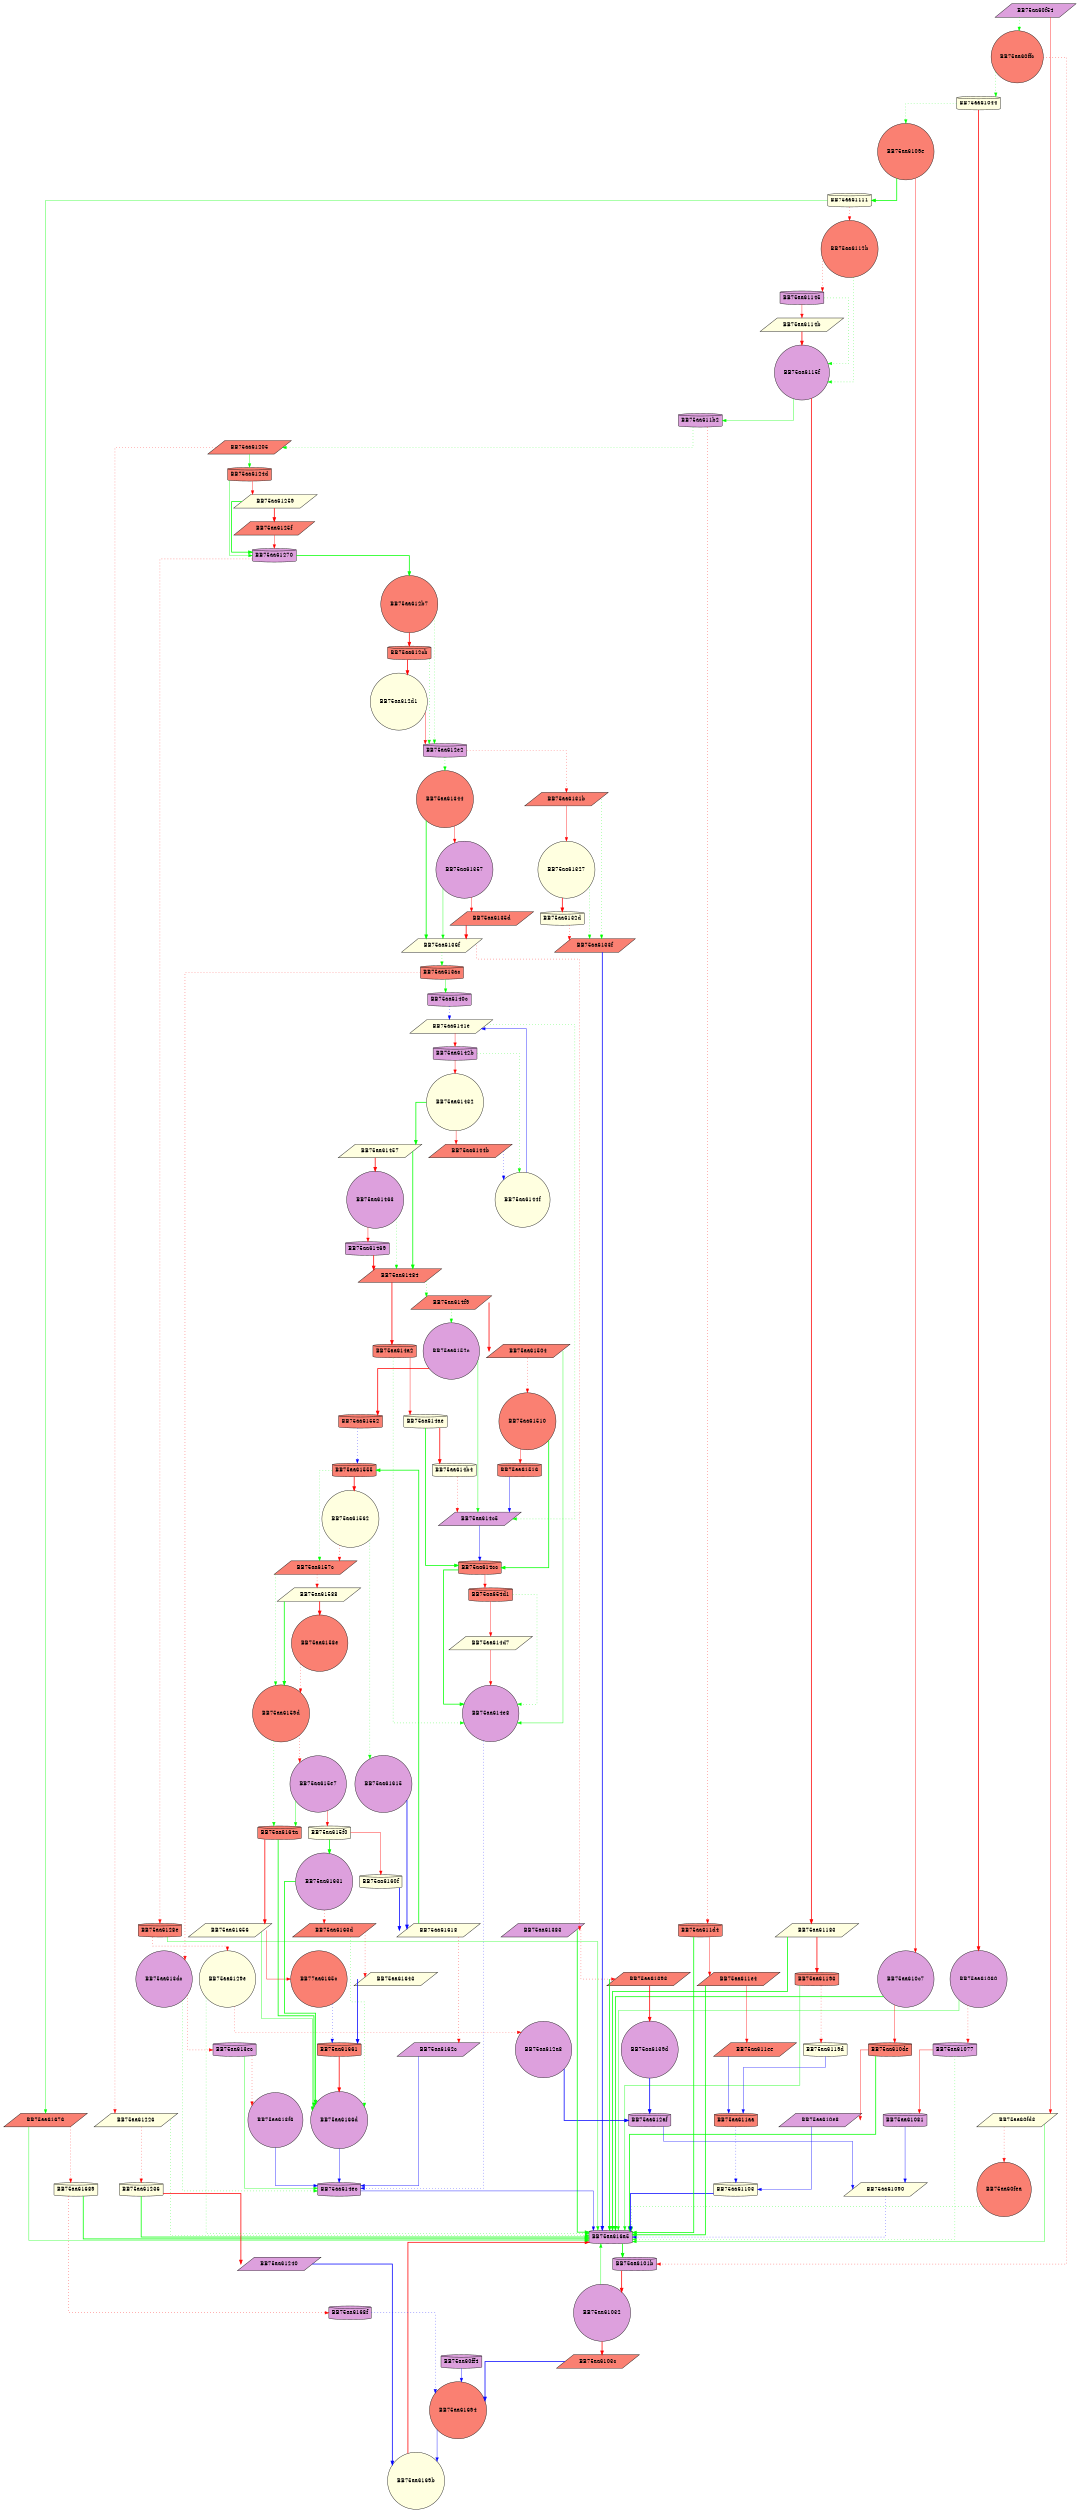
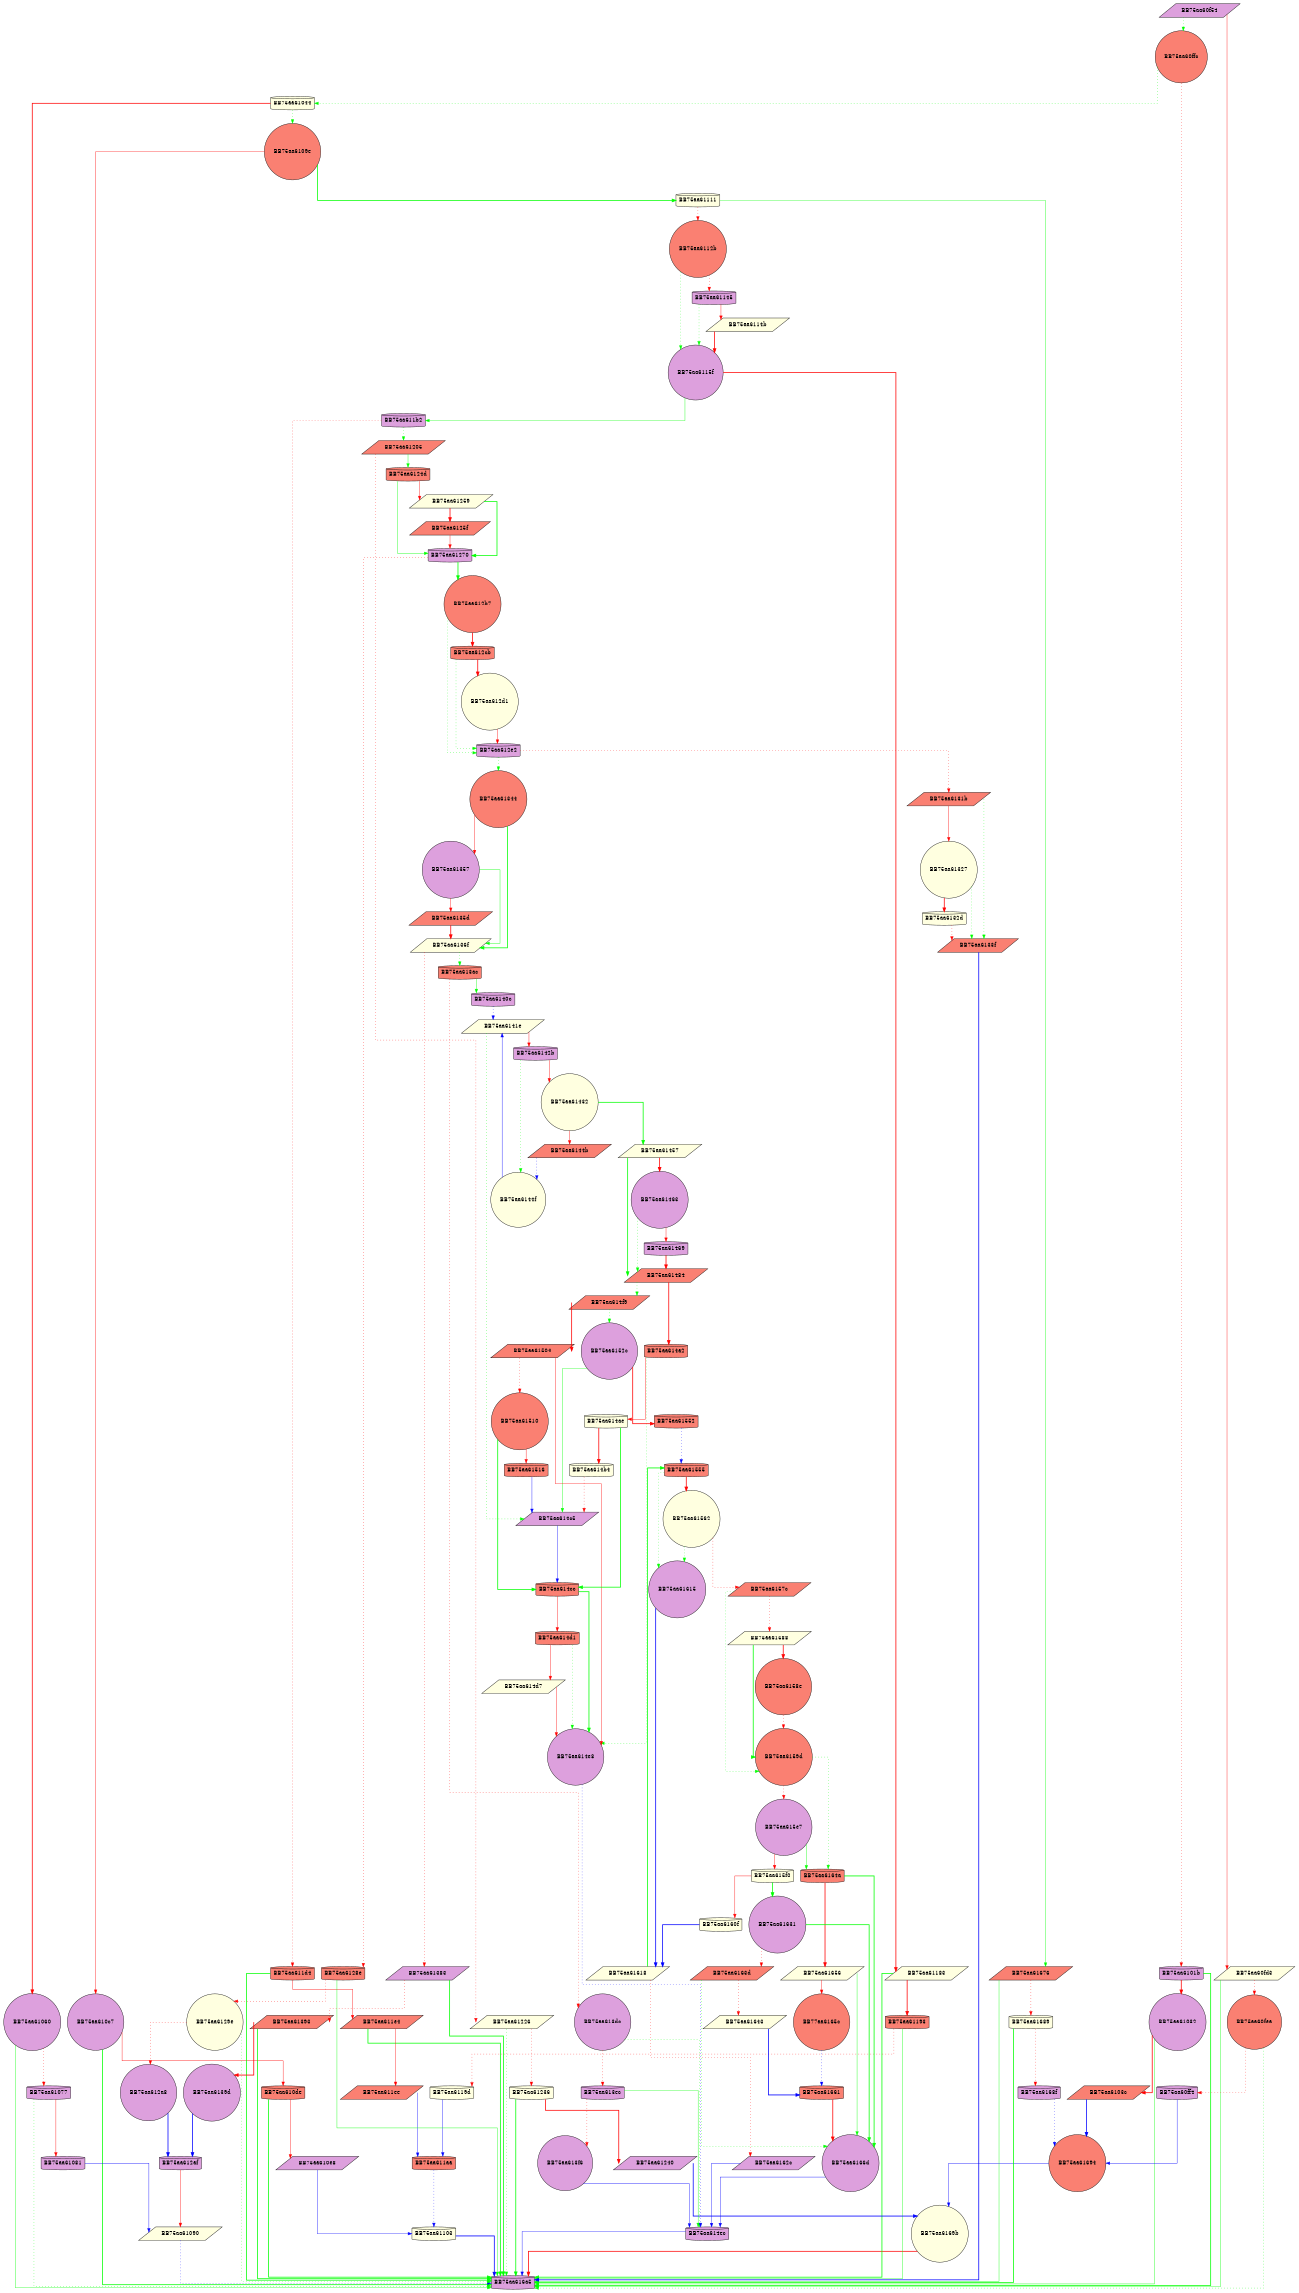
  digraph {
    splines=ortho
    node [fillcolor=salmon shape=cylinder style=filled]
    edge [color=red style=dotted]
    BB75aa60f54 [fillcolor=plum shape=parallelogram]
    BB75aa60ffc [shape=circle]
    BB75aa60fd3 [fillcolor=lightyellow shape=parallelogram]
    BB75aa61044 [fillcolor=lightyellow]
    BB75aa6101b [fillcolor=plum]
    BB75aa616a5 [fillcolor=plum]
    BB75aa60fea [shape=circle]
    BB75aa6109e [shape=circle]
    BB75aa61060 [fillcolor=plum shape=circle]
    BB75aa61032 [fillcolor=plum shape=circle]
    BB75aa60ff4 [fillcolor=plum]
    BB75aa61694 [shape=circle]
    BB75aa6169b [fillcolor=lightyellow shape=circle]
    BB75aa61111 [fillcolor=lightyellow]
    BB75aa610c7 [fillcolor=plum shape=circle]
    BB75aa61077 [fillcolor=plum]
    BB75aa6103c [shape=parallelogram]
    BB75aa61676 [shape=parallelogram]
    BB75aa6112b [shape=circle]
    BB75aa610de
    BB75aa61081 [fillcolor=plum]
    BB75aa61090 [fillcolor=lightyellow shape=parallelogram]
    BB75aa61689 [fillcolor=lightyellow]
    BB75aa6115f [fillcolor=plum shape=circle]
    BB75aa61145 [fillcolor=plum]
    BB75aa610e8 [fillcolor=plum shape=parallelogram]
    BB75aa61103 [fillcolor=lightyellow]
    BB75aa6168f [fillcolor=plum]
    BB75aa611b2 [fillcolor=plum]
    BB75aa61183 [fillcolor=lightyellow shape=parallelogram]
    BB75aa6114b [fillcolor=lightyellow shape=parallelogram]
    BB75aa61205 [shape=parallelogram]
    BB75aa611d4
    BB75aa61193
    BB75aa6124d
    BB75aa61226 [fillcolor=lightyellow shape=parallelogram]
    BB75aa611e4 [shape=parallelogram]
    BB75aa6119d [fillcolor=lightyellow]
    BB75aa611aa
    BB75aa61270 [fillcolor=plum]
    BB75aa61259 [fillcolor=lightyellow shape=parallelogram]
    BB75aa61236 [fillcolor=lightyellow]
    BB75aa611ee [shape=parallelogram]
    BB75aa612b7 [shape=circle]
    BB75aa6128e
    BB75aa6125f [shape=parallelogram]
    BB75aa61240 [fillcolor=plum shape=parallelogram]
    BB75aa612e2 [fillcolor=plum]
    BB75aa612cb
    BB75aa6129e [fillcolor=lightyellow shape=circle]
    BB75aa61344 [shape=circle]
    BB75aa6131b [shape=parallelogram]
    BB75aa612d1 [fillcolor=lightyellow shape=circle]
    BB75aa612a8 [fillcolor=plum shape=circle]
    BB75aa612af [fillcolor=plum]
    BB75aa6136f [fillcolor=lightyellow shape=parallelogram]
    BB75aa61357 [fillcolor=plum shape=circle]
    BB75aa6133f [shape=parallelogram]
    BB75aa61327 [fillcolor=lightyellow shape=circle]
    BB75aa613ac
    BB75aa61383 [fillcolor=plum shape=parallelogram]
    BB75aa6135d [shape=parallelogram]
    BB75aa6132d [fillcolor=lightyellow]
    BB75aa6140c [fillcolor=plum]
    BB75aa613dc [fillcolor=plum shape=circle]
    BB75aa61393 [shape=parallelogram]
    BB75aa6141e [fillcolor=lightyellow shape=parallelogram]
    BB75aa614ec [fillcolor=plum]
    BB75aa613ec [fillcolor=plum]
    BB75aa6139d [fillcolor=plum shape=circle]
    BB75aa614c5 [fillcolor=plum shape=parallelogram]
    BB75aa6142b [fillcolor=plum]
    BB75aa613f6 [fillcolor=plum shape=circle]
    BB75aa614cc
    BB75aa6144f [fillcolor=lightyellow shape=circle]
    BB75aa61432 [fillcolor=lightyellow shape=circle]
    BB75aa614e8 [fillcolor=plum shape=circle]
-   BB75aa614d1 [label=BB75aa654d1]
+   BB75aa614d1
    BB75aa61457 [fillcolor=lightyellow shape=parallelogram]
    BB75aa6144b [shape=parallelogram]
    BB75aa61484 [shape=parallelogram]
    BB75aa61463 [fillcolor=plum shape=circle]
    BB75aa614f9 [shape=parallelogram]
    BB75aa614a2
    BB75aa61469 [fillcolor=plum]
    BB75aa6152c [fillcolor=plum shape=circle]
    BB75aa61504 [shape=parallelogram]
    BB75aa614ae [fillcolor=lightyellow]
    BB75aa61552
    BB75aa61510 [shape=circle]
    BB75aa614b4 [fillcolor=lightyellow]
    BB75aa614d7 [fillcolor=lightyellow shape=parallelogram]
    BB75aa61555
    BB75aa61516
    BB75aa61615 [fillcolor=plum shape=circle]
    BB75aa61562 [fillcolor=lightyellow shape=circle]
    BB75aa61618 [fillcolor=lightyellow shape=parallelogram]
    BB75aa6157c [shape=parallelogram]
    BB75aa6162c [fillcolor=plum shape=parallelogram]
    BB75aa6159d [shape=circle]
    BB75aa61588 [fillcolor=lightyellow shape=parallelogram]
    BB75aa6164a
    BB75aa615e7 [fillcolor=plum shape=circle]
    BB75aa6158e [shape=circle]
    BB75aa6166d [fillcolor=plum shape=circle]
    BB75aa61656 [fillcolor=lightyellow shape=parallelogram]
    BB75aa615f0 [fillcolor=lightyellow]
    n108 [label=BB77aa6165c shape=circle]
    BB75aa61631 [fillcolor=plum shape=circle]
    BB75aa6160f [fillcolor=lightyellow]
    BB75aa6163d [shape=parallelogram]
    BB75aa61643 [fillcolor=lightyellow shape=parallelogram]
    BB75aa61661
    BB75aa60f54 -> BB75aa60ffc [color=green]
    BB75aa60f54 -> BB75aa60fd3 [style=solid]
    BB75aa60ffc -> BB75aa61044 [color=green]
    BB75aa60ffc -> BB75aa6101b
    BB75aa60fd3 -> BB75aa616a5 [color=green style=solid]
    BB75aa60fd3 -> BB75aa60fea
    BB75aa61044 -> BB75aa6109e [color=green]
    BB75aa61044 -> BB75aa61060 [style=bold]
-   BB75aa616a5 -> BB75aa6101b [color=green style=bold]
+   BB75aa6101b -> BB75aa616a5 [color=green style=bold]
    BB75aa6101b -> BB75aa61032 [style=bold]
    BB75aa60fea -> BB75aa616a5 [color=green]
+   BB75aa60fea -> BB75aa60ff4
    BB75aa6109e -> BB75aa61111 [color=green style=bold]
    BB75aa6109e -> BB75aa610c7 [style=solid]
    BB75aa61060 -> BB75aa616a5 [color=green style=solid]
    BB75aa61060 -> BB75aa61077
    BB75aa61032 -> BB75aa616a5 [color=green style=solid]
    BB75aa61032 -> BB75aa6103c [style=bold]
    BB75aa60ff4 -> BB75aa61694 [color=blue style=solid]
    BB75aa61694 -> BB75aa6169b [color=blue style=solid]
    BB75aa6169b -> BB75aa616a5 [style=bold]
    BB75aa61111 -> BB75aa61676 [color=green style=solid]
    BB75aa61111 -> BB75aa6112b
    BB75aa610c7 -> BB75aa616a5 [color=green style=bold]
    BB75aa610c7 -> BB75aa610de [style=solid]
    BB75aa61077 -> BB75aa616a5 [color=green]
    BB75aa61077 -> BB75aa61081 [style=solid]
    BB75aa6103c -> BB75aa61694 [color=blue style=bold]
    BB75aa61676 -> BB75aa616a5 [color=green style=solid]
    BB75aa61676 -> BB75aa61689
    BB75aa6112b -> BB75aa6115f [color=green]
    BB75aa6112b -> BB75aa61145
    BB75aa610de -> BB75aa616a5 [color=green style=bold]
    BB75aa610de -> BB75aa610e8 [style=solid]
    BB75aa61081 -> BB75aa61090 [color=blue style=solid]
    BB75aa61090 -> BB75aa616a5 [color=blue]
    BB75aa61689 -> BB75aa616a5 [color=green style=bold]
    BB75aa61689 -> BB75aa6168f
    BB75aa6115f -> BB75aa611b2 [color=green style=solid]
    BB75aa6115f -> BB75aa61183 [style=bold]
    BB75aa61145 -> BB75aa6115f [color=green]
    BB75aa61145 -> BB75aa6114b [style=solid]
    BB75aa610e8 -> BB75aa61103 [color=blue style=solid]
    BB75aa61103 -> BB75aa616a5 [color=blue style=bold]
    BB75aa6168f -> BB75aa61694 [color=blue]
    BB75aa611b2 -> BB75aa61205 [color=green]
    BB75aa611b2 -> BB75aa611d4
    BB75aa61183 -> BB75aa616a5 [color=green style=bold]
    BB75aa61183 -> BB75aa61193 [style=bold]
    BB75aa6114b -> BB75aa6115f [style=bold]
    BB75aa61205 -> BB75aa6124d [color=green style=solid]
    BB75aa61205 -> BB75aa61226
    BB75aa611d4 -> BB75aa616a5 [color=green style=bold]
    BB75aa611d4 -> BB75aa611e4 [style=solid]
    BB75aa61193 -> BB75aa616a5 [color=green style=solid]
    BB75aa61193 -> BB75aa6119d
    BB75aa6124d -> BB75aa61270 [color=green style=solid]
    BB75aa6124d -> BB75aa61259 [style=solid]
    BB75aa61226 -> BB75aa616a5 [color=green]
    BB75aa61226 -> BB75aa61236
    BB75aa611e4 -> BB75aa616a5 [color=green style=bold]
    BB75aa611e4 -> BB75aa611ee [style=solid]
    BB75aa6119d -> BB75aa611aa [color=blue style=solid]
    BB75aa611aa -> BB75aa61103 [color=blue]
    BB75aa61270 -> BB75aa612b7 [color=green style=bold]
    BB75aa61270 -> BB75aa6128e
    BB75aa61259 -> BB75aa61270 [color=green style=bold]
    BB75aa61259 -> BB75aa6125f [style=bold]
    BB75aa61236 -> BB75aa616a5 [color=green style=bold]
    BB75aa61236 -> BB75aa61240 [style=bold]
    BB75aa611ee -> BB75aa611aa [color=blue style=solid]
    BB75aa612b7 -> BB75aa612e2 [color=green]
    BB75aa612b7 -> BB75aa612cb [style=bold]
    BB75aa6128e -> BB75aa616a5 [color=green style=solid]
    BB75aa6128e -> BB75aa6129e
    BB75aa6125f -> BB75aa61270 [style=solid]
    BB75aa61240 -> BB75aa6169b [color=blue style=bold]
    BB75aa612e2 -> BB75aa61344 [color=green]
    BB75aa612e2 -> BB75aa6131b
    BB75aa612cb -> BB75aa612e2 [color=green]
    BB75aa612cb -> BB75aa612d1 [style=bold]
    BB75aa6129e -> BB75aa616a5 [color=green]
    BB75aa6129e -> BB75aa612a8
    BB75aa61344 -> BB75aa6136f [color=green style=bold]
    BB75aa61344 -> BB75aa61357 [style=solid]
    BB75aa6131b -> BB75aa6133f [color=green]
    BB75aa6131b -> BB75aa61327 [style=solid]
    BB75aa612d1 -> BB75aa612e2 [style=solid]
    BB75aa612a8 -> BB75aa612af [color=blue style=bold]
-   BB75aa612af -> BB75aa61090 [color=blue style=solid]
+   BB75aa612af -> BB75aa61090 [style=solid]
    BB75aa6136f -> BB75aa613ac [color=green]
    BB75aa6136f -> BB75aa61383
    BB75aa61357 -> BB75aa6136f [color=green style=solid]
    BB75aa61357 -> BB75aa6135d [style=solid]
    BB75aa6133f -> BB75aa616a5 [color=blue style=bold]
    BB75aa61327 -> BB75aa6133f [color=green]
    BB75aa61327 -> BB75aa6132d [style=bold]
    BB75aa613ac -> BB75aa6140c [color=green style=solid]
    BB75aa613ac -> BB75aa613dc
    BB75aa61383 -> BB75aa616a5 [color=green style=bold]
    BB75aa61383 -> BB75aa61393
    BB75aa6135d -> BB75aa6136f [style=bold]
    BB75aa6132d -> BB75aa6133f
    BB75aa6140c -> BB75aa6141e [color=blue]
    BB75aa613dc -> BB75aa614ec [color=green]
    BB75aa613dc -> BB75aa613ec
    BB75aa61393 -> BB75aa616a5 [color=green style=bold]
    BB75aa61393 -> BB75aa6139d [style=bold]
    BB75aa6141e -> BB75aa614c5 [color=green]
    BB75aa6141e -> BB75aa6142b [style=solid]
    BB75aa614ec -> BB75aa616a5 [color=blue style=solid]
    BB75aa613ec -> BB75aa614ec [color=green style=solid]
    BB75aa613ec -> BB75aa613f6
    BB75aa6139d -> BB75aa612af [color=blue style=bold]
    BB75aa614c5 -> BB75aa614cc [color=blue style=solid]
    BB75aa6142b -> BB75aa6144f [color=green]
    BB75aa6142b -> BB75aa61432 [style=solid]
    BB75aa613f6 -> BB75aa614ec [color=blue style=solid]
    BB75aa614cc -> BB75aa614e8 [color=green style=bold]
    BB75aa614cc -> BB75aa614d1 [style=solid]
    BB75aa6144f -> BB75aa6141e [color=blue style=solid]
    BB75aa61432 -> BB75aa61457 [color=green style=bold]
    BB75aa61432 -> BB75aa6144b [style=solid]
    BB75aa614e8 -> BB75aa614ec [color=blue]
    BB75aa614d1 -> BB75aa614e8 [color=green]
    BB75aa614d1 -> BB75aa614d7 [style=solid]
    BB75aa61457 -> BB75aa61484 [color=green style=bold]
    BB75aa61457 -> BB75aa61463 [style=bold]
    BB75aa6144b -> BB75aa6144f [color=blue]
    BB75aa61484 -> BB75aa614f9 [color=green]
    BB75aa61484 -> BB75aa614a2 [style=bold]
    BB75aa61463 -> BB75aa61484 [color=green]
    BB75aa61463 -> BB75aa61469 [style=solid]
    BB75aa614f9 -> BB75aa6152c [color=green]
    BB75aa614f9 -> BB75aa61504 [style=bold]
    BB75aa614a2 -> BB75aa614e8 [color=green]
    BB75aa614a2 -> BB75aa614ae [style=solid]
    BB75aa61469 -> BB75aa61484 [style=bold]
    BB75aa6152c -> BB75aa614c5 [color=green style=solid]
    BB75aa6152c -> BB75aa61552 [style=bold]
-   BB75aa61504 -> BB75aa614e8 [color=green style=solid]
+   BB75aa61504 -> BB75aa614e8 [style=solid]
    BB75aa61504 -> BB75aa61510
    BB75aa614ae -> BB75aa614cc [color=green style=bold]
    BB75aa614ae -> BB75aa614b4 [style=bold]
    BB75aa61552 -> BB75aa61555 [color=blue]
    BB75aa61510 -> BB75aa614cc [color=green style=bold]
    BB75aa61510 -> BB75aa61516 [style=solid]
    BB75aa614b4 -> BB75aa614c5
    BB75aa614d7 -> BB75aa614e8 [style=solid]
-   BB75aa61555 -> BB75aa6157c [color=green]
+   BB75aa61555 -> BB75aa61615 [color=green]
    BB75aa61555 -> BB75aa61562 [style=bold]
    BB75aa61516 -> BB75aa614c5 [color=blue style=solid]
    BB75aa61615 -> BB75aa61618 [color=blue style=bold]
    BB75aa61562 -> BB75aa61615 [color=green]
    BB75aa61562 -> BB75aa6157c
    BB75aa61618 -> BB75aa61555 [color=green style=bold]
    BB75aa61618 -> BB75aa6162c
    BB75aa6157c -> BB75aa6159d [color=green]
    BB75aa6157c -> BB75aa61588
    BB75aa6162c -> BB75aa614ec [color=blue style=solid]
    BB75aa6159d -> BB75aa6164a [color=green]
    BB75aa6159d -> BB75aa615e7
    BB75aa61588 -> BB75aa6159d [color=green style=bold]
    BB75aa61588 -> BB75aa6158e [style=bold]
    BB75aa6164a -> BB75aa6166d [color=green style=bold]
    BB75aa6164a -> BB75aa61656 [style=bold]
    BB75aa615e7 -> BB75aa6164a [color=green style=solid]
    BB75aa615e7 -> BB75aa615f0 [style=solid]
    BB75aa6158e -> BB75aa6159d
    BB75aa6166d -> BB75aa614ec [color=blue style=solid]
    BB75aa61656 -> BB75aa6166d [color=green style=solid]
    BB75aa61656 -> n108 [style=solid]
    BB75aa615f0 -> BB75aa61631 [color=green style=bold]
    BB75aa615f0 -> BB75aa6160f [style=solid]
    n108 -> BB75aa61661 [color=blue]
    BB75aa61631 -> BB75aa6166d [color=green style=bold]
    BB75aa61631 -> BB75aa6163d
    BB75aa6160f -> BB75aa61618 [color=blue style=bold]
    BB75aa6163d -> BB75aa6166d [color=green]
    BB75aa6163d -> BB75aa61643
    BB75aa61643 -> BB75aa61661 [color=blue style=bold]
    BB75aa61661 -> BB75aa6166d [style=bold]
  }
